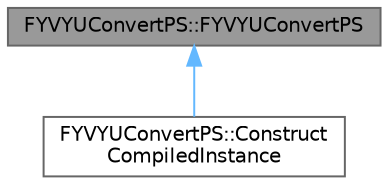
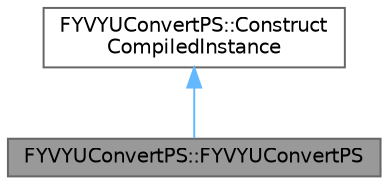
  digraph {
    rankdir=TB
    node [fontname=Helvetica fontsize=10 shape=box style=filled]
    n1 [color=gray40 fillcolor=grey60 fontcolor=black height=0.2 label="FYVYUConvertPS::FYVYUConvertPS" width=0.4]
    n2 [color=grey40 fillcolor=white height=0.2 label="FYVYUConvertPS::Construct\lCompiledInstance" width=0.4]
-   n1 -> n2 [color=steelblue1 dir=back fontname=Helvetica fontsize=10 labelfontname=Helvetica labelfontsize=10 style=solid]
+   n2 -> n1 [color=steelblue1 dir=back fontname=Helvetica fontsize=10 labelfontname=Helvetica labelfontsize=10 style=solid]
  }
